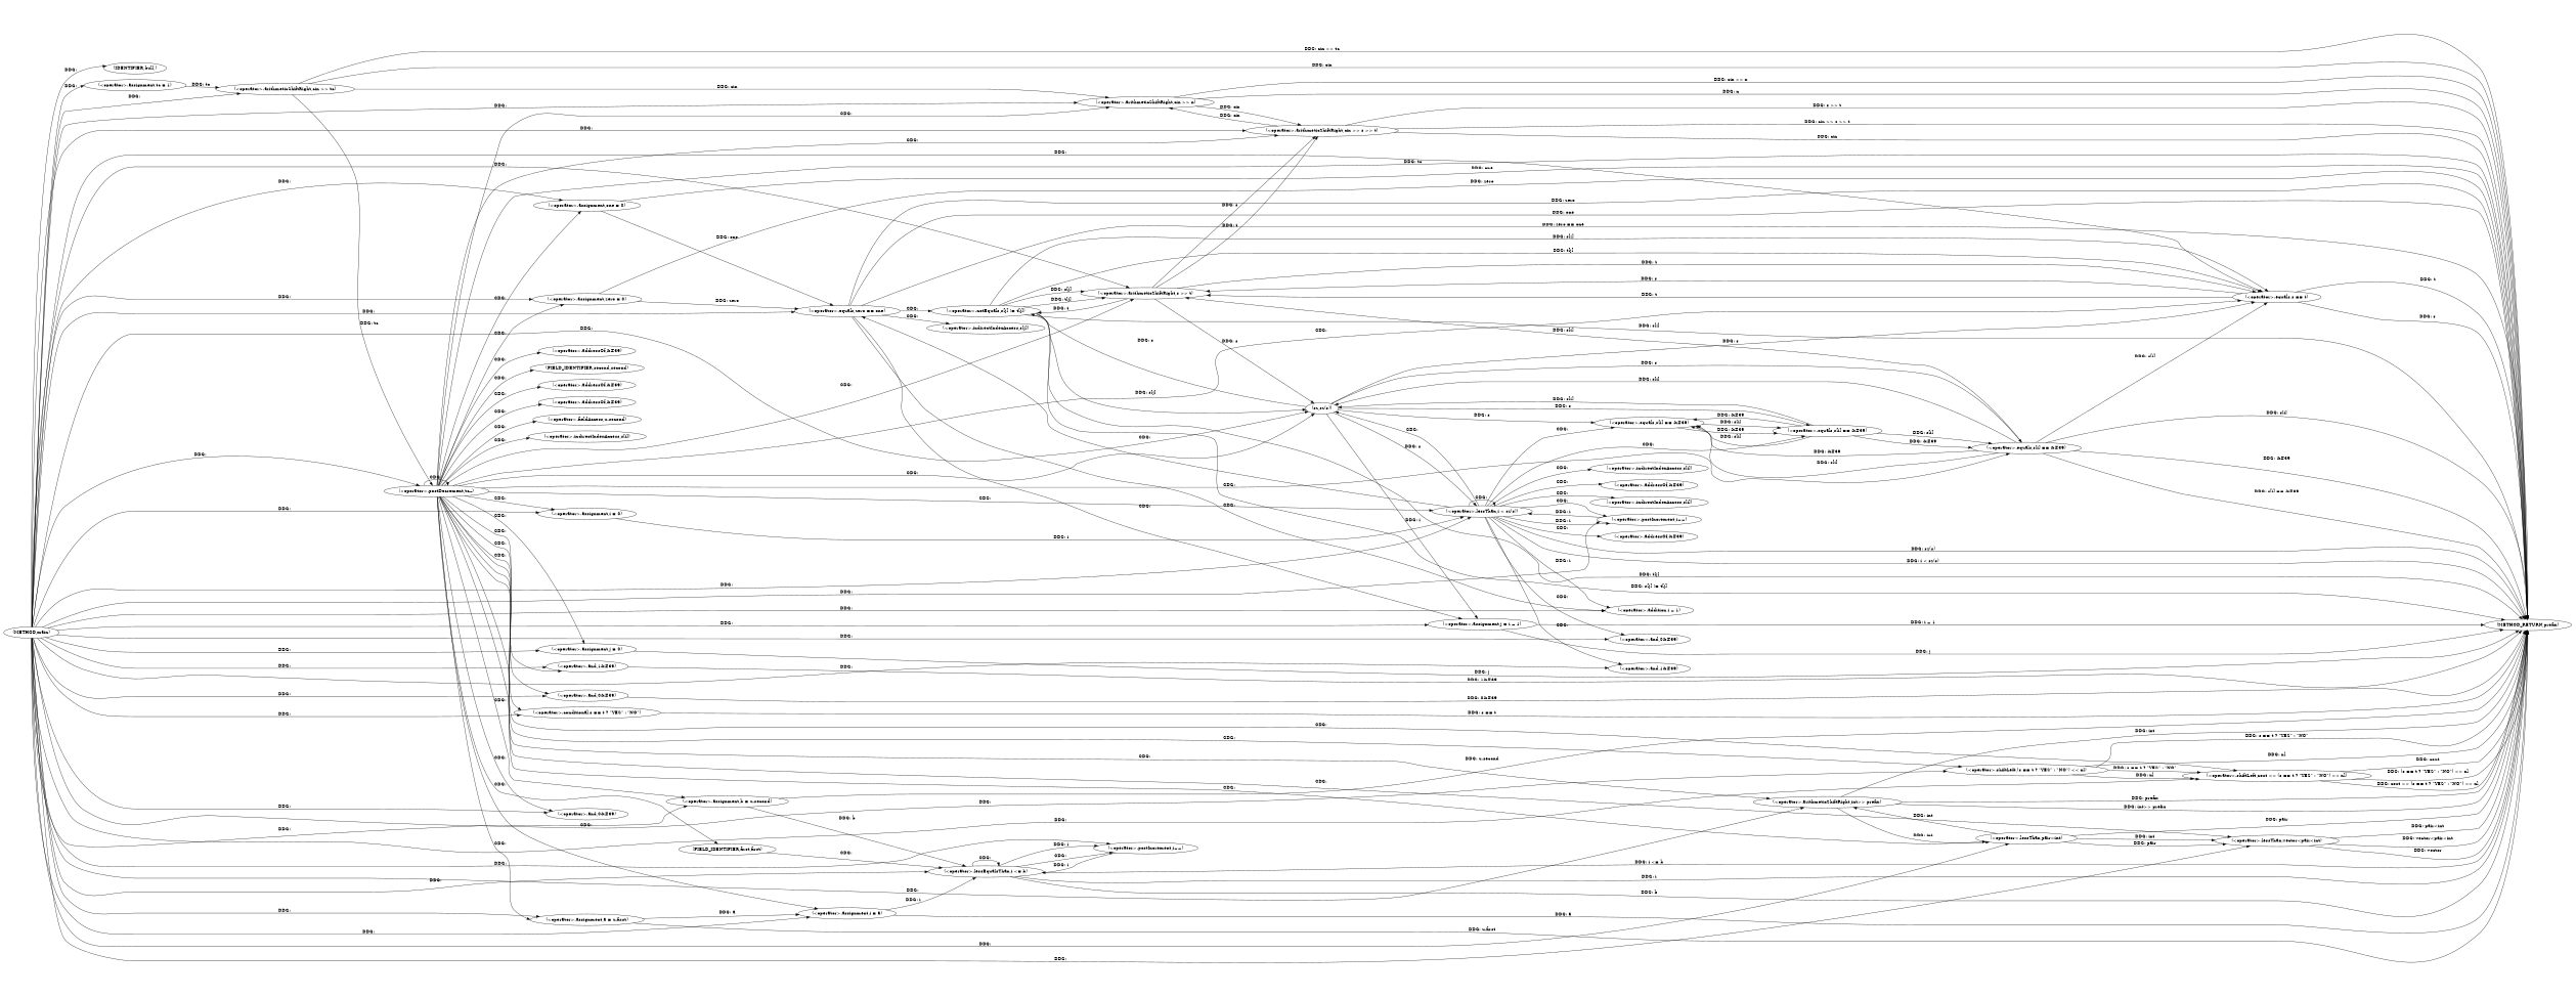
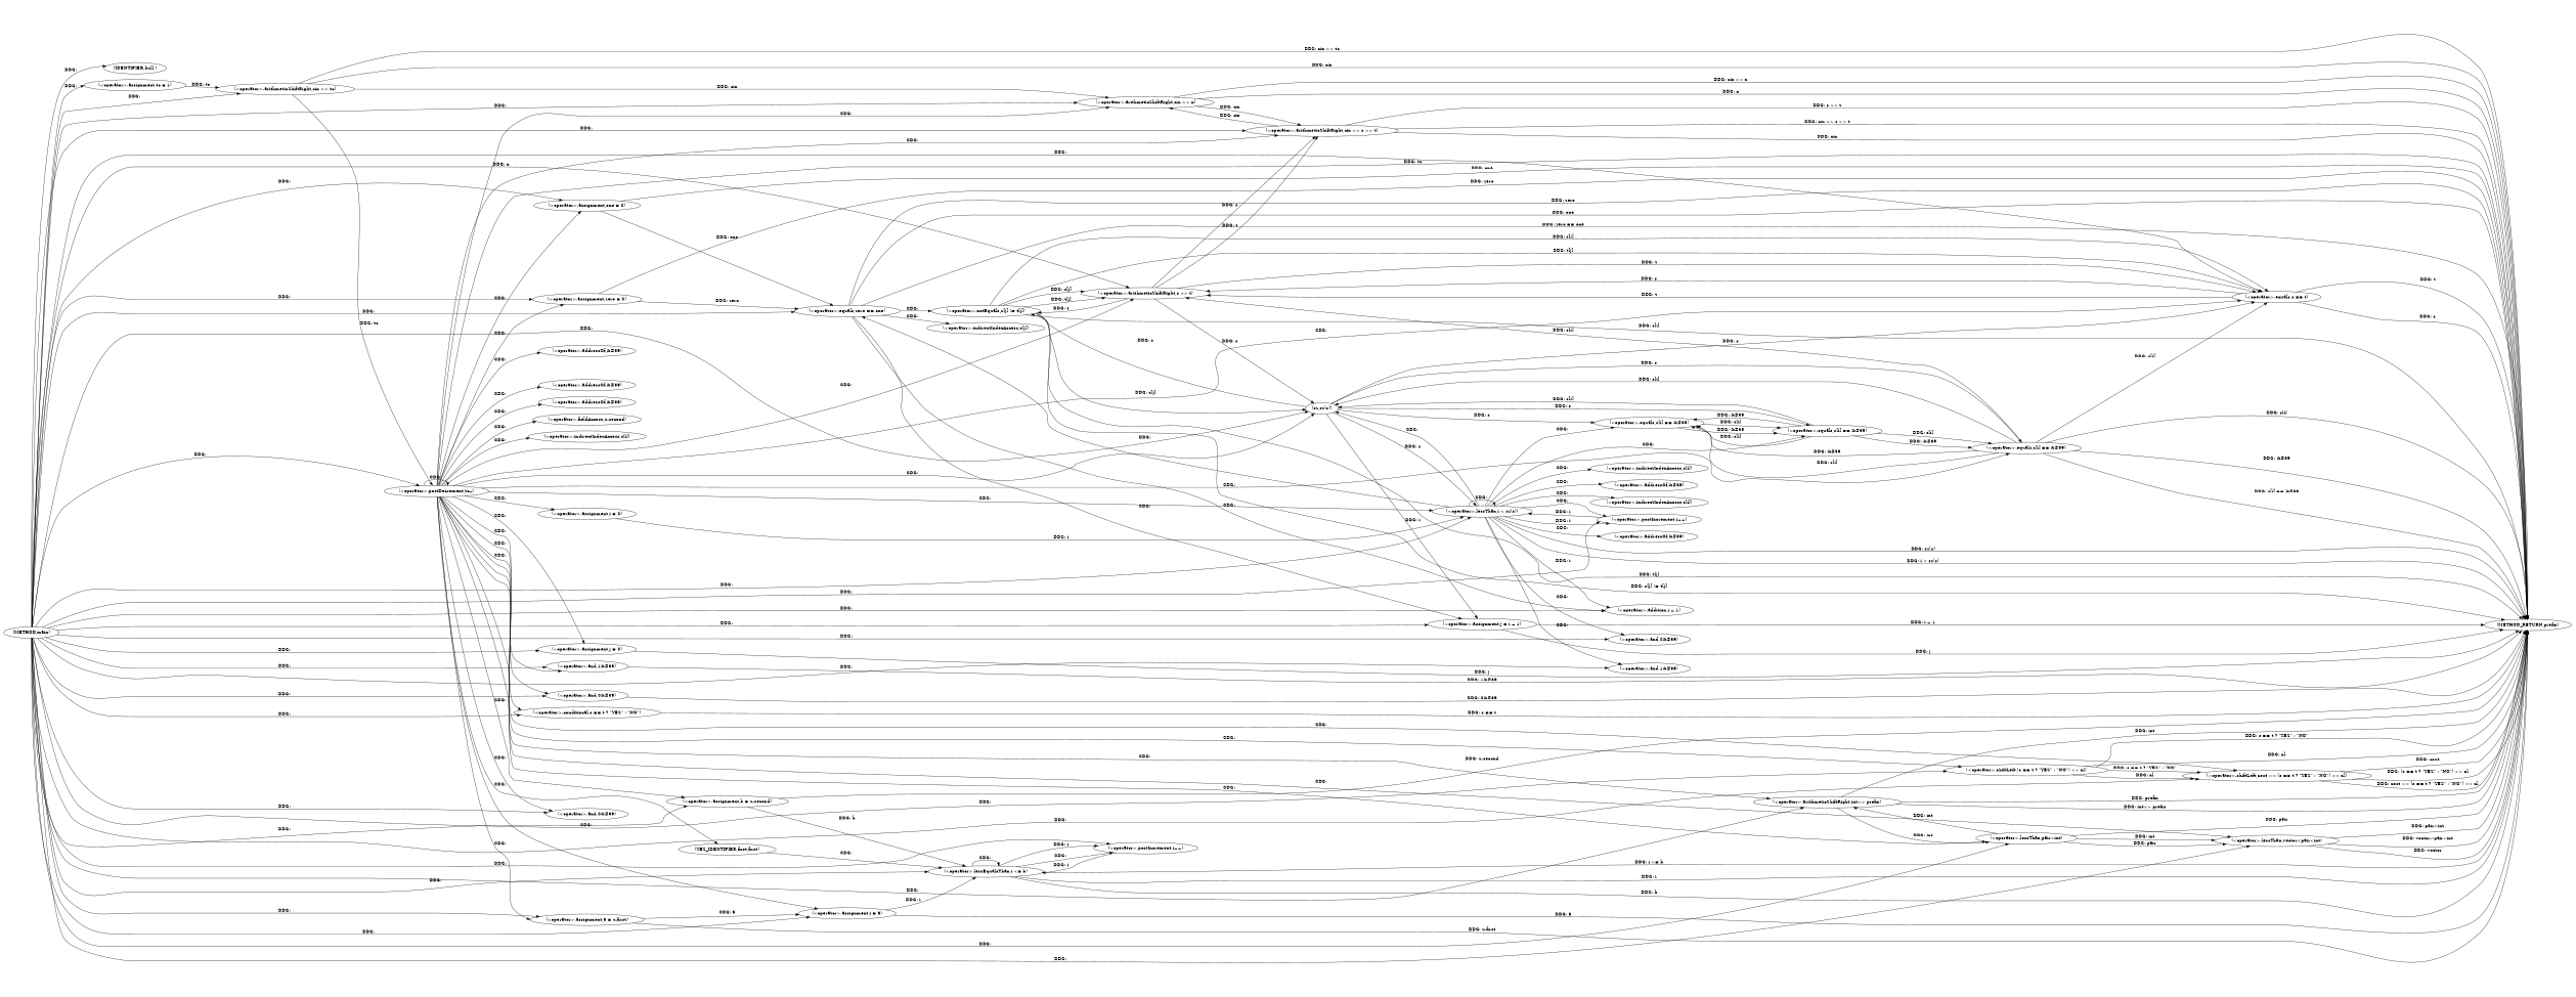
  digraph {
    rankdir=LR
    n1 [label="(METHOD,main)"]
    n2 [label="(IDENTIFIER,bull,)"]
    n3 [label="(<operator>.assignment,tc = 1)"]
    n4 [label="(<operator>.arithmeticShiftRight,cin >> tc)"]
    n5 [label="(<operator>.postDecrement,tc--)"]
    n6 [label="(<operator>.arithmeticShiftRight,cin >> n)"]
    n7 [label="(<operator>.arithmeticShiftRight,cin >> s >> t)"]
    n8 [label="(<operator>.assignment,j = 0)"]
    n9 [label="(<operator>.assignment,zero = 0)"]
    n10 [label="(<operator>.assignment,one = 0)"]
    n11 [label="(<operator>.shiftLeft,cout << (s == t ? \"YES\" : \"NO\") << nl)"]
    n12 [label="(<operator>.lessThan,vector<pair<int)"]
    n13 [label="(<operator>.arithmeticShiftRight,int>> prefix)"]
    n14 [label="(<operator>.assignment,i = 0)"]
    n15 [label="(<operator>.lessThan,i < sz(s))"]
    n16 [label="(<operator>.postIncrement,i++)"]
    n17 [label="(<operator>.assignment,a = u.first)"]
    n18 [label="(<operator>.assignment,b = u.second)"]
    n19 [label="(<operator>.and,0&#39)"]
    n20 [label="(<operator>.and,1&#39)"]
    n21 [label="(<operator>.and,0&#39)"]
    n22 [label="(<operator>.arithmeticShiftRight,s >> t)"]
    n23 [label="(<operator>.and,0&#39)"]
    n24 [label="(<operator>.and,1&#39)"]
    n25 [label="(<operator>.assignment,i = a)"]
    n26 [label="(<operator>.lessEqualsThan,i <= b)"]
    n27 [label="(<operator>.postIncrement,i++)"]
    n28 [label="(<operator>.shiftLeft,(s == t ? \"YES\" : \"NO\") << nl)"]
    n29 [label="(<operator>.lessThan,pair<int)"]
    n30 [label="(sz,sz(s))"]
    n31 [label="(<operator>.equals,zero == one)"]
    n32 [label="(<operator>.conditional,s == t ? \"YES\" : \"NO\")"]
    n33 [label="(<operator>.assignment,j = i + 1)"]
    n34 [label="(<operator>.equals,s == t)"]
    n35 [label="(<operator>.addition,i + 1)"]
    n36 [label="(METHOD_RETURN,prefix)"]
    n37 [label="(<operator>.equals,s[i] == &#39)"]
    n38 [label="(<operator>.addressOf,&#39)"]
    n39 [label="(<operator>.addressOf,&#39)"]
    n40 [label="(<operator>.fieldAccess,u.second)"]
    n41 [label="(<operator>.indirectIndexAccess,s[i])"]
    n42 [label="(<operator>.addressOf,&#39)"]
-   n43 [label="(FIELD_IDENTIFIER,first,first)"]
-   n44 [label="(FIELD_IDENTIFIER,second,second)"]
+   n43 [label="(YES_IDENTIFIER,first,first)"]
    n45 [label="(<operator>.equals,s[i] == &#39)"]
    n46 [label="(<operator>.equals,s[i] == &#39)"]
    n47 [label="(<operator>.indirectIndexAccess,s[i])"]
    n48 [label="(<operator>.addressOf,&#39)"]
    n49 [label="(<operator>.indirectIndexAccess,s[i])"]
    n50 [label="(<operator>.addressOf,&#39)"]
    n51 [label="(<operator>.notEquals,s[j] != t[j])"]
    n52 [label="(<operator>.indirectIndexAccess,s[j])"]
    n1 -> n2 [label="DDG: "]
    n1 -> n3 [label="DDG: "]
    n1 -> n4 [label="DDG: "]
    n1 -> n5 [label="DDG: "]
    n1 -> n6 [label="DDG: "]
    n1 -> n7 [label="DDG: "]
    n1 -> n8 [label="DDG: "]
    n1 -> n9 [label="DDG: "]
    n1 -> n10 [label="DDG: "]
    n1 -> n11 [label="DDG: "]
    n1 -> n12 [label="DDG: "]
    n1 -> n13 [label="DDG: "]
-   n1 -> n14 [label="DDG: "]
    n1 -> n15 [label="DDG: "]
    n1 -> n16 [label="DDG: "]
    n1 -> n17 [label="DDG: "]
    n1 -> n18 [label="DDG: "]
    n1 -> n19 [label="DDG: "]
    n1 -> n20 [label="DDG: "]
    n1 -> n21 [label="DDG: "]
-   n1 -> n22 [label="DDG: "]
+   n1 -> n22 [label="DDG: n"]
    n1 -> n23 [label="DDG: "]
    n1 -> n24 [label="DDG: "]
    n1 -> n25 [label="DDG: "]
    n1 -> n26 [label="DDG: "]
    n1 -> n27 [label="DDG: "]
    n1 -> n28 [label="DDG: "]
    n1 -> n29 [label="DDG: "]
    n1 -> n30 [label="DDG: "]
    n1 -> n31 [label="DDG: "]
    n1 -> n32 [label="DDG: "]
    n1 -> n33 [label="DDG: "]
    n1 -> n34 [label="DDG: "]
    n1 -> n35 [label="DDG: "]
    n3 -> n4 [label="DDG: tc"]
    n4 -> n5 [label="DDG: tc"]
    n4 -> n6 [label="DDG: cin"]
    n4 -> n36 [label="DDG: cin"]
    n4 -> n36 [label="DDG: cin >> tc"]
    n5 -> n5 [label="CDG: "]
    n5 -> n6 [label="CDG: "]
    n5 -> n7 [label="CDG: "]
    n5 -> n8 [label="CDG: "]
    n5 -> n9 [label="CDG: "]
    n5 -> n10 [label="CDG: "]
    n5 -> n11 [label="CDG: "]
    n5 -> n12 [label="CDG: "]
    n5 -> n13 [label="CDG: "]
    n5 -> n14 [label="CDG: "]
    n5 -> n15 [label="CDG: "]
    n5 -> n17 [label="CDG: "]
    n5 -> n18 [label="CDG: "]
    n5 -> n19 [label="CDG: "]
    n5 -> n20 [label="CDG: "]
    n5 -> n21 [label="CDG: "]
    n5 -> n22 [label="CDG: "]
    n5 -> n25 [label="CDG: "]
    n5 -> n28 [label="CDG: "]
    n5 -> n29 [label="CDG: "]
    n5 -> n30 [label="CDG: "]
    n5 -> n32 [label="CDG: "]
    n5 -> n34 [label="CDG: "]
    n5 -> n36 [label="DDG: tc"]
    n5 -> n37 [label="CDG: "]
    n5 -> n38 [label="CDG: "]
    n5 -> n39 [label="CDG: "]
    n5 -> n40 [label="CDG: "]
    n5 -> n41 [label="CDG: "]
    n5 -> n42 [label="CDG: "]
    n5 -> n43 [label="CDG: "]
-   n5 -> n44 [label="CDG: "]
    n6 -> n7 [label="DDG: cin"]
    n6 -> n36 [label="DDG: n"]
    n6 -> n36 [label="DDG: cin >> n"]
    n7 -> n6 [label="DDG: cin"]
    n7 -> n36 [label="DDG: cin"]
    n7 -> n36 [label="DDG: s >> t"]
    n7 -> n36 [label="DDG: cin >> s >> t"]
    n8 -> n36 [label="DDG: j"]
    n9 -> n31 [label="DDG: zero"]
    n9 -> n36 [label="DDG: zero"]
    n10 -> n31 [label="DDG: one"]
    n10 -> n36 [label="DDG: one"]
    n11 -> n36 [label="DDG: (s == t ? \"YES\" : \"NO\") << nl"]
    n11 -> n36 [label="DDG: cout << (s == t ? \"YES\" : \"NO\") << nl"]
    n11 -> n36 [label="DDG: cout"]
    n12 -> n36 [label="DDG: pair<int"]
    n12 -> n36 [label="DDG: vector<pair<int"]
    n12 -> n36 [label="DDG: vector"]
    n13 -> n29 [label="DDG: int"]
    n13 -> n36 [label="DDG: int"]
    n13 -> n36 [label="DDG: int>> prefix"]
    n13 -> n36 [label="DDG: prefix"]
    n14 -> n15 [label="DDG: i"]
    n15 -> n15 [label="CDG: "]
    n15 -> n16 [label="DDG: i"]
    n15 -> n16 [label="CDG: "]
    n15 -> n23 [label="CDG: "]
    n15 -> n24 [label="CDG: "]
    n15 -> n30 [label="CDG: "]
-   n15 -> n31 [label="CDG: "]
+   n15 -> n31 [label="DDG: "]
    n15 -> n35 [label="DDG: i"]
    n15 -> n36 [label="DDG: sz(s)"]
    n15 -> n36 [label="DDG: i < sz(s)"]
    n15 -> n45 [label="CDG: "]
    n15 -> n46 [label="CDG: "]
    n15 -> n47 [label="CDG: "]
    n15 -> n48 [label="CDG: "]
    n15 -> n49 [label="CDG: "]
    n15 -> n50 [label="CDG: "]
    n16 -> n15 [label="DDG: i"]
-   n17 -> n25 [label="DDG: a"]
+   n17 -> n25 [label="CDG: a"]
    n17 -> n36 [label="DDG: u.first"]
    n18 -> n26 [label="DDG: b"]
    n18 -> n36 [label="DDG: u.second"]
    n20 -> n36 [label="DDG: 1&#39"]
    n21 -> n36 [label="DDG: 0&#39"]
    n22 -> n7 [label="DDG: s"]
    n22 -> n7 [label="DDG: t"]
    n22 -> n30 [label="DDG: s"]
    n22 -> n34 [label="DDG: t"]
    n22 -> n51 [label="DDG: t"]
    n25 -> n26 [label="DDG: i"]
    n25 -> n36 [label="DDG: a"]
    n26 -> n26 [label="CDG: "]
    n26 -> n27 [label="DDG: i"]
    n26 -> n27 [label="CDG: "]
    n26 -> n36 [label="DDG: i"]
    n26 -> n36 [label="DDG: b"]
    n26 -> n36 [label="DDG: i <= b"]
    n27 -> n26 [label="DDG: i"]
    n28 -> n11 [label="DDG: s == t ? \"YES\" : \"NO\""]
    n28 -> n11 [label="DDG: nl"]
    n28 -> n36 [label="DDG: s == t ? \"YES\" : \"NO\""]
    n28 -> n36 [label="DDG: nl"]
    n29 -> n12 [label="DDG: int"]
    n29 -> n12 [label="DDG: pair"]
    n29 -> n13 [label="DDG: int"]
    n29 -> n36 [label="DDG: pair"]
    n30 -> n15 [label="DDG: s"]
    n30 -> n33 [label="DDG: i"]
    n30 -> n34 [label="DDG: s"]
    n30 -> n37 [label="DDG: s"]
    n30 -> n45 [label="DDG: s"]
    n30 -> n46 [label="DDG: s"]
    n30 -> n51 [label="DDG: s"]
    n31 -> n33 [label="CDG: "]
    n31 -> n35 [label="CDG: "]
    n31 -> n36 [label="DDG: zero"]
    n31 -> n36 [label="DDG: one"]
    n31 -> n36 [label="DDG: zero == one"]
    n31 -> n51 [label="CDG: "]
    n31 -> n52 [label="CDG: "]
    n32 -> n36 [label="DDG: s == t"]
    n33 -> n36 [label="DDG: j"]
    n33 -> n36 [label="DDG: i + 1"]
    n34 -> n22 [label="DDG: s"]
    n34 -> n22 [label="DDG: t"]
    n34 -> n36 [label="DDG: s"]
    n34 -> n36 [label="DDG: t"]
    n37 -> n22 [label="DDG: s[i]"]
    n37 -> n30 [label="DDG: s[i]"]
    n37 -> n34 [label="DDG: s[i]"]
    n37 -> n36 [label="DDG: s[i]"]
    n37 -> n36 [label="DDG: &#39"]
    n37 -> n36 [label="DDG: s[i] == &#39"]
    n37 -> n45 [label="DDG: s[i]"]
    n37 -> n45 [label="DDG: &#39"]
    n43 -> n26 [label="CDG: "]
    n45 -> n46 [label="DDG: s[i]"]
    n45 -> n46 [label="DDG: &#39"]
    n46 -> n30 [label="DDG: s[i]"]
    n46 -> n37 [label="DDG: s[i]"]
    n46 -> n37 [label="DDG: &#39"]
    n46 -> n45 [label="DDG: s[i]"]
    n46 -> n45 [label="DDG: &#39"]
    n51 -> n22 [label="DDG: s[j]"]
    n51 -> n22 [label="DDG: t[j]"]
    n51 -> n30 [label="DDG: s[j]"]
    n51 -> n34 [label="DDG: s[j]"]
    n51 -> n34 [label="DDG: t[j]"]
    n51 -> n36 [label="DDG: s[j]"]
    n51 -> n36 [label="DDG: t[j]"]
    n51 -> n36 [label="DDG: s[j] != t[j]"]
  }
